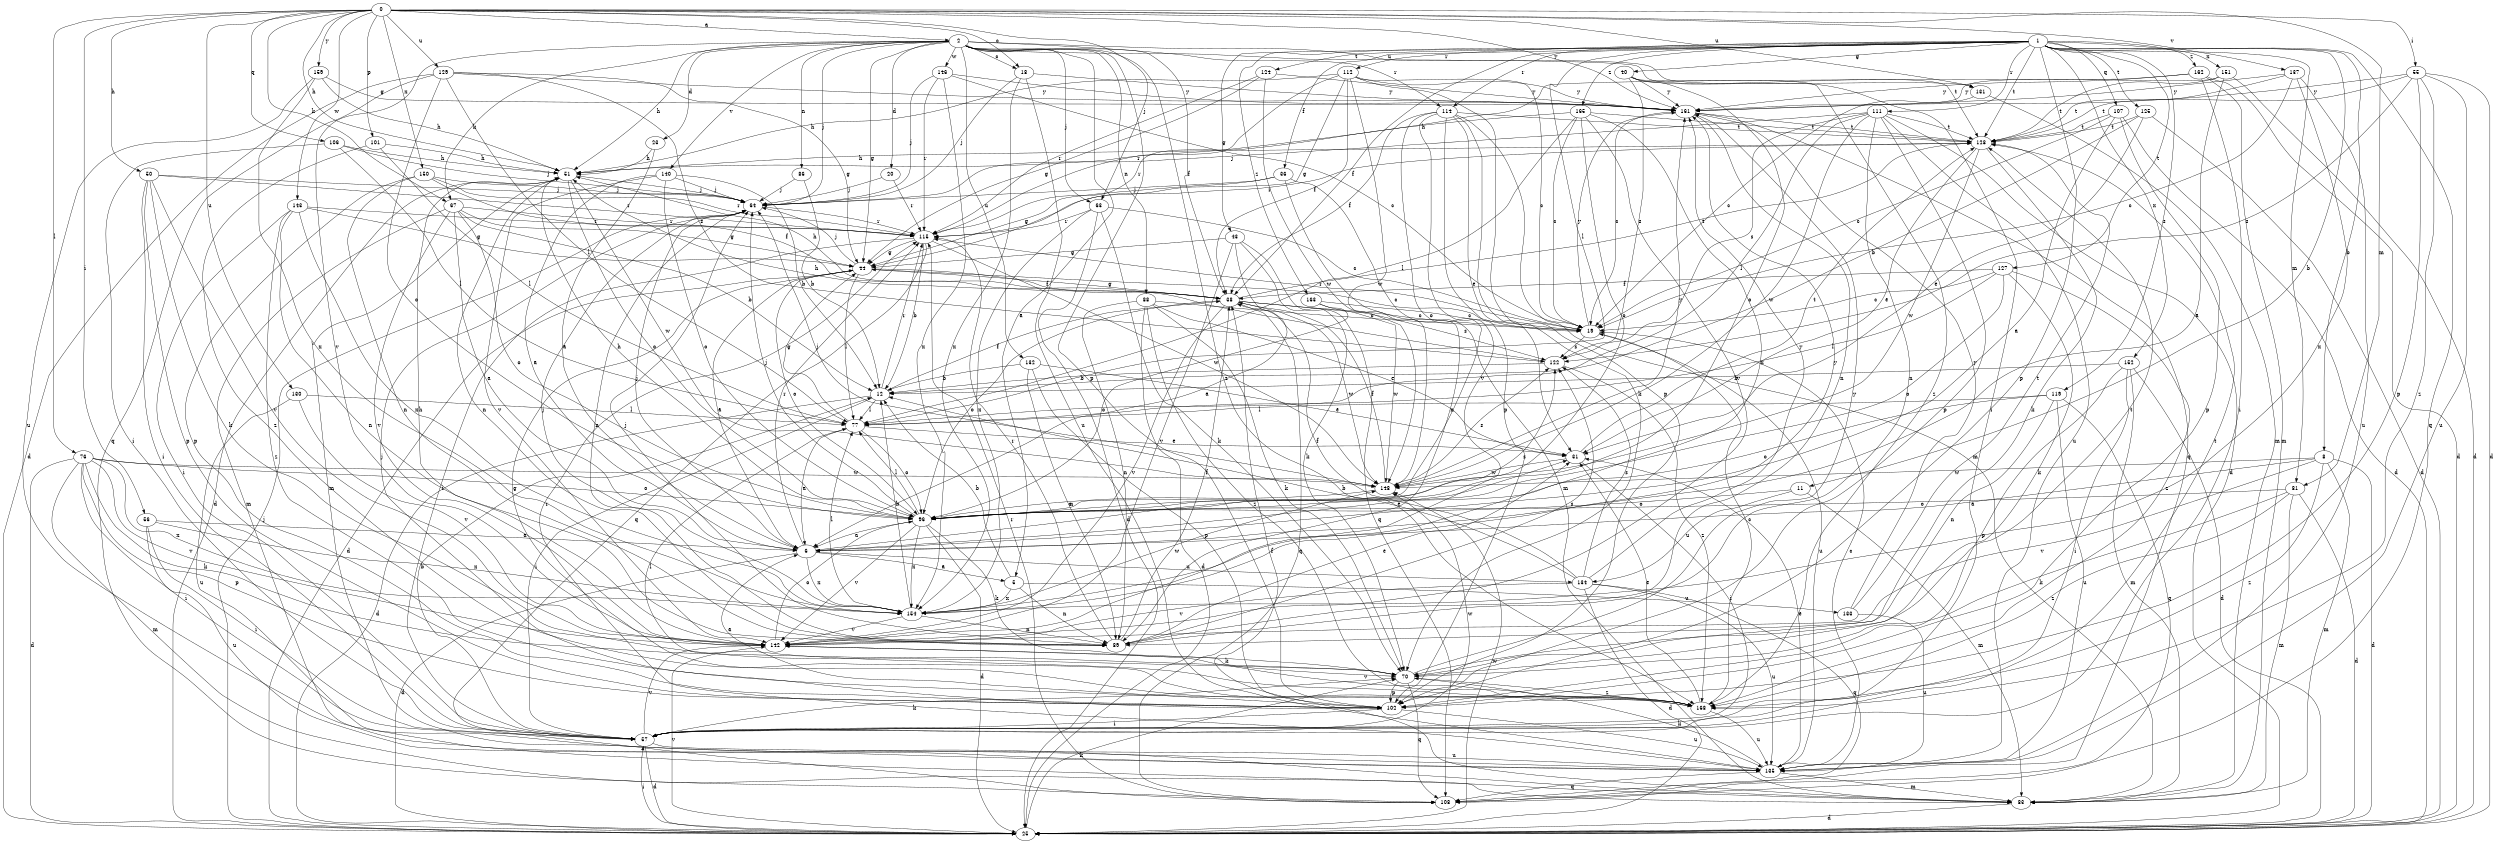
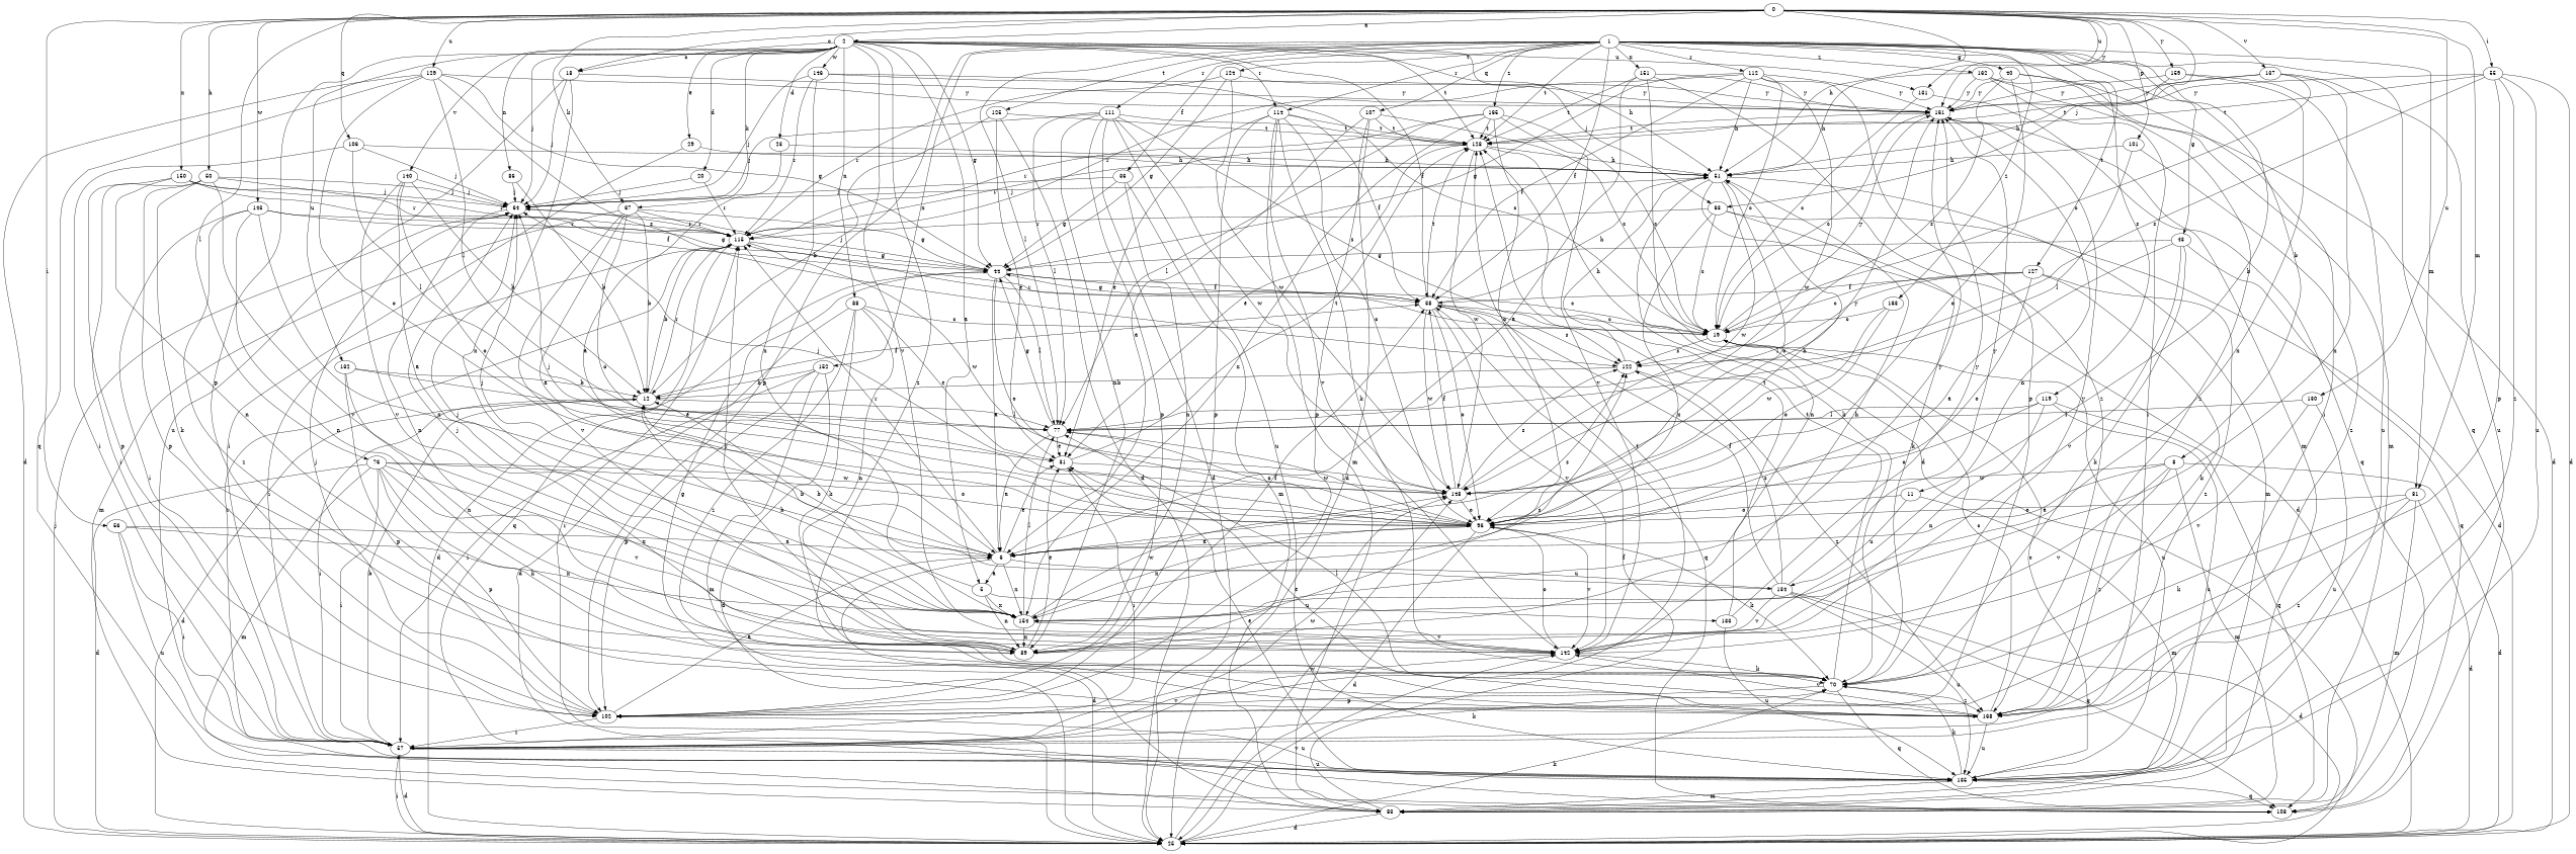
  strict digraph {
    0
    2
    18
    50
    51
    55
    56
    63
    67
    76
    81
    101
    106
    129
    130
    131
    137
    143
    150
    159
    161
    38
    102
    114
    128
    5
    20
    23
+   29
    44
    64
    86
    88
    132
    140
    142
    146
    168
    154
    135
    115
    57
    70
    89
    25
    83
    148
    96
    122
    6
    19
    12
    77
    108
    1
    8
    11
    36
    n59 [label=40]
    43
    107
    111
    112
    119
    124
    125
    127
    151
    152
    162
    163
    165
    134
    31
    133
    0 -> 2 [label=a]
    0 -> 18 [label=c]
    0 -> 50 [label=h]
    0 -> 51 [label=h]
    0 -> 55 [label=i]
    0 -> 56 [label=i]
    0 -> 63 [label=j]
    0 -> 67 [label=k]
    0 -> 76 [label=l]
    0 -> 81 [label=m]
    0 -> 101 [label=p]
    0 -> 106 [label=q]
    0 -> 129 [label=u]
    0 -> 130 [label=u]
    0 -> 131 [label=u]
    0 -> 137 [label=v]
    0 -> 143 [label=w]
    0 -> 150 [label=x]
    0 -> 159 [label=y]
    0 -> 161 [label=y]
    2 -> 18 [label=c]
    2 -> 51 [label=h]
    2 -> 63 [label=j]
    2 -> 67 [label=k]
    2 -> 131 [label=u]
    2 -> 38 [label=f]
    2 -> 102 [label=p]
    2 -> 114 [label=r]
    2 -> 128 [label=t]
    2 -> 5 [label=a]
    2 -> 20 [label=d]
    2 -> 23 [label=d]
+   2 -> 29 [label=e]
    2 -> 44 [label=g]
    2 -> 64 [label=j]
    2 -> 86 [label=n]
    2 -> 88 [label=n]
    2 -> 132 [label=u]
    2 -> 140 [label=v]
    2 -> 142 [label=v]
    2 -> 146 [label=w]
    2 -> 168 [label=z]
    18 -> 161 [label=y]
    18 -> 64 [label=j]
    18 -> 154 [label=x]
    18 -> 135 [label=u]
    50 -> 102 [label=p]
    50 -> 64 [label=j]
    50 -> 142 [label=v]
    50 -> 115 [label=r]
    50 -> 57 [label=i]
    50 -> 70 [label=k]
    51 -> 64 [label=j]
    51 -> 89 [label=n]
    51 -> 25 [label=d]
    51 -> 83 [label=m]
    51 -> 148 [label=w]
    51 -> 96 [label=o]
    55 -> 161 [label=y]
    55 -> 102 [label=p]
    55 -> 128 [label=t]
    55 -> 168 [label=z]
    55 -> 135 [label=u]
    55 -> 25 [label=d]
    55 -> 122 [label=s]
    56 -> 154 [label=x]
    56 -> 135 [label=u]
    56 -> 57 [label=i]
    56 -> 6 [label=a]
    63 -> 154 [label=x]
    63 -> 115 [label=r]
    63 -> 70 [label=k]
    63 -> 25 [label=d]
    63 -> 19 [label=c]
    67 -> 44 [label=g]
    67 -> 142 [label=v]
    67 -> 115 [label=r]
    67 -> 83 [label=m]
    67 -> 96 [label=o]
    67 -> 6 [label=a]
    67 -> 12 [label=b]
    76 -> 102 [label=p]
    76 -> 142 [label=v]
    76 -> 154 [label=x]
    76 -> 57 [label=i]
    76 -> 70 [label=k]
    76 -> 25 [label=d]
    76 -> 83 [label=m]
    76 -> 148 [label=w]
    76 -> 96 [label=o]
    81 -> 168 [label=z]
    81 -> 70 [label=k]
    81 -> 25 [label=d]
    81 -> 83 [label=m]
    81 -> 96 [label=o]
    101 -> 51 [label=h]
    101 -> 168 [label=z]
    101 -> 77 [label=l]
    106 -> 51 [label=h]
    106 -> 64 [label=j]
    106 -> 57 [label=i]
    106 -> 77 [label=l]
    129 -> 161 [label=y]
    129 -> 44 [label=g]
    129 -> 25 [label=d]
    129 -> 96 [label=o]
    129 -> 122 [label=s]
    129 -> 77 [label=l]
    129 -> 108 [label=q]
    130 -> 142 [label=v]
    130 -> 135 [label=u]
    130 -> 77 [label=l]
    131 -> 83 [label=m]
    131 -> 19 [label=c]
    137 -> 161 [label=y]
    137 -> 128 [label=t]
    137 -> 154 [label=x]
    137 -> 135 [label=u]
    137 -> 19 [label=c]
    143 -> 44 [label=g]
    143 -> 168 [label=z]
    143 -> 154 [label=x]
    143 -> 115 [label=r]
    143 -> 57 [label=i]
    143 -> 89 [label=n]
    150 -> 38 [label=f]
    150 -> 102 [label=p]
    150 -> 64 [label=j]
    150 -> 115 [label=r]
    150 -> 89 [label=n]
    159 -> 51 [label=h]
-   159 -> 161 [label=g]
+   159 -> 161 [label=y]
    159 -> 154 [label=x]
    159 -> 135 [label=u]
    161 -> 128 [label=t]
    161 -> 89 [label=n]
    161 -> 19 [label=c]
    161 -> 108 [label=q]
    38 -> 51 [label=h]
    38 -> 128 [label=t]
    38 -> 44 [label=g]
    38 -> 142 [label=v]
    38 -> 148 [label=w]
    38 -> 96 [label=o]
    38 -> 122 [label=s]
    38 -> 19 [label=c]
    38 -> 108 [label=q]
    102 -> 64 [label=j]
    102 -> 135 [label=u]
    102 -> 57 [label=i]
    102 -> 6 [label=a]
    114 -> 38 [label=f]
    114 -> 102 [label=p]
    114 -> 128 [label=t]
    114 -> 142 [label=v]
    114 -> 70 [label=k]
    114 -> 83 [label=m]
    114 -> 96 [label=o]
    114 -> 31 [label=e]
    128 -> 51 [label=h]
    128 -> 115 [label=r]
    128 -> 70 [label=k]
    128 -> 148 [label=w]
    128 -> 31 [label=e]
    5 -> 154 [label=x]
    5 -> 89 [label=n]
    5 -> 12 [label=b]
    5 -> 133 [label=u]
    20 -> 64 [label=j]
    20 -> 115 [label=r]
    23 -> 51 [label=h]
    23 -> 6 [label=a]
+   29 -> 51 [label=h]
+   29 -> 57 [label=i]
    44 -> 38 [label=f]
    44 -> 64 [label=j]
    44 -> 25 [label=d]
    44 -> 96 [label=o]
    44 -> 6 [label=a]
    44 -> 19 [label=c]
    44 -> 77 [label=l]
    64 -> 115 [label=r]
    64 -> 89 [label=n]
    86 -> 64 [label=j]
    86 -> 12 [label=b]
    88 -> 168 [label=z]
    88 -> 70 [label=k]
    88 -> 89 [label=n]
    88 -> 25 [label=d]
    88 -> 19 [label=c]
    88 -> 31 [label=e]
    132 -> 102 [label=p]
    132 -> 89 [label=n]
    132 -> 12 [label=b]
    132 -> 31 [label=e]
    140 -> 64 [label=j]
    140 -> 142 [label=v]
    140 -> 96 [label=o]
    140 -> 6 [label=a]
    140 -> 12 [label=b]
    142 -> 51 [label=h]
    142 -> 70 [label=k]
    142 -> 96 [label=o]
    146 -> 161 [label=y]
    146 -> 64 [label=j]
    146 -> 154 [label=x]
    146 -> 115 [label=r]
    146 -> 19 [label=c]
    168 -> 44 [label=g]
    168 -> 142 [label=v]
    168 -> 135 [label=u]
    168 -> 19 [label=c]
    168 -> 77 [label=l]
    168 -> 31 [label=e]
    154 -> 161 [label=y]
    154 -> 64 [label=j]
    154 -> 142 [label=v]
    154 -> 89 [label=n]
    154 -> 148 [label=w]
    154 -> 12 [label=b]
    154 -> 77 [label=l]
    135 -> 115 [label=r]
    135 -> 70 [label=k]
    135 -> 83 [label=m]
    135 -> 19 [label=c]
    135 -> 108 [label=q]
    135 -> 31 [label=e]
    115 -> 44 [label=g]
    115 -> 57 [label=i]
    115 -> 148 [label=w]
    115 -> 12 [label=b]
    115 -> 108 [label=q]
    57 -> 128 [label=t]
    57 -> 142 [label=v]
    57 -> 135 [label=u]
    57 -> 70 [label=k]
    57 -> 25 [label=d]
    57 -> 148 [label=w]
    57 -> 12 [label=b]
    70 -> 161 [label=y]
    70 -> 102 [label=p]
    70 -> 128 [label=t]
    70 -> 168 [label=z]
    70 -> 108 [label=q]
    89 -> 38 [label=f]
    89 -> 64 [label=j]
    89 -> 115 [label=r]
    89 -> 122 [label=s]
    89 -> 31 [label=e]
    25 -> 64 [label=j]
    25 -> 142 [label=v]
    25 -> 57 [label=i]
    25 -> 70 [label=k]
    25 -> 148 [label=w]
    83 -> 38 [label=f]
    83 -> 25 [label=d]
    148 -> 161 [label=y]
    148 -> 38 [label=f]
    148 -> 64 [label=j]
    148 -> 96 [label=o]
    148 -> 122 [label=s]
    96 -> 51 [label=h]
    96 -> 64 [label=j]
    96 -> 142 [label=v]
    96 -> 154 [label=x]
    96 -> 70 [label=k]
    96 -> 25 [label=d]
    96 -> 6 [label=a]
    96 -> 77 [label=l]
    122 -> 51 [label=h]
    122 -> 168 [label=z]
    122 -> 12 [label=b]
    6 -> 5 [label=a]
    6 -> 64 [label=j]
    6 -> 154 [label=x]
    6 -> 115 [label=r]
    6 -> 25 [label=d]
    6 -> 122 [label=s]
    6 -> 134 [label=u]
    6 -> 31 [label=e]
    19 -> 161 [label=y]
    19 -> 135 [label=u]
    19 -> 115 [label=r]
    19 -> 122 [label=s]
    12 -> 38 [label=f]
    12 -> 115 [label=r]
    12 -> 57 [label=i]
    12 -> 25 [label=d]
    12 -> 77 [label=l]
    77 -> 44 [label=g]
    77 -> 96 [label=o]
    77 -> 6 [label=a]
    77 -> 31 [label=e]
    108 -> 115 [label=r]
    1 -> 81 [label=m]
    1 -> 38 [label=f]
    1 -> 102 [label=p]
    1 -> 114 [label=r]
    1 -> 128 [label=t]
    1 -> 77 [label=l]
    1 -> 108 [label=q]
    1 -> 8 [label=b]
    1 -> 11 [label=b]
    1 -> 36 [label=f]
    1 -> n59 [label=g]
    1 -> 43 [label=g]
    1 -> 107 [label=q]
    1 -> 111 [label=r]
    1 -> 112 [label=r]
    1 -> 119 [label=s]
    1 -> 124 [label=t]
    1 -> 125 [label=t]
    1 -> 127 [label=t]
    1 -> 151 [label=x]
    1 -> 152 [label=x]
    1 -> 162 [label=z]
    1 -> 163 [label=z]
    1 -> 165 [label=z]
    8 -> 142 [label=v]
    8 -> 168 [label=z]
    8 -> 25 [label=d]
    8 -> 83 [label=m]
    8 -> 148 [label=w]
    8 -> 6 [label=a]
    11 -> 83 [label=m]
    11 -> 96 [label=o]
    11 -> 134 [label=u]
    36 -> 44 [label=g]
    36 -> 64 [label=j]
    36 -> 89 [label=n]
    36 -> 83 [label=m]
    n59 -> 161 [label=y]
    n59 -> 168 [label=z]
    n59 -> 57 [label=i]
    n59 -> 96 [label=o]
    n59 -> 122 [label=s]
    43 -> 44 [label=g]
    43 -> 142 [label=v]
    43 -> 70 [label=k]
    43 -> 6 [label=a]
    43 -> 108 [label=q]
    107 -> 102 [label=p]
    107 -> 128 [label=t]
    107 -> 25 [label=d]
    107 -> 6 [label=a]
    107 -> 19 [label=c]
    111 -> 102 [label=p]
    111 -> 128 [label=t]
    111 -> 64 [label=j]
    111 -> 135 [label=u]
    111 -> 89 [label=n]
    111 -> 25 [label=d]
    111 -> 148 [label=w]
    111 -> 122 [label=s]
    111 -> 77 [label=l]
    112 -> 51 [label=h]
    112 -> 161 [label=y]
    112 -> 38 [label=f]
    112 -> 102 [label=p]
    112 -> 44 [label=g]
    112 -> 115 [label=r]
    112 -> 148 [label=w]
    112 -> 19 [label=c]
    119 -> 135 [label=u]
    119 -> 89 [label=n]
    119 -> 96 [label=o]
    119 -> 77 [label=l]
    119 -> 108 [label=q]
    124 -> 161 [label=y]
    124 -> 44 [label=g]
    124 -> 115 [label=r]
    124 -> 148 [label=w]
    125 -> 128 [label=t]
    125 -> 25 [label=d]
    125 -> 12 [label=b]
    125 -> 31 [label=e]
    127 -> 38 [label=f]
    127 -> 168 [label=z]
    127 -> 70 [label=k]
    127 -> 96 [label=o]
    127 -> 19 [label=c]
    127 -> 77 [label=l]
    151 -> 161 [label=y]
    151 -> 128 [label=t]
+   151 -> 168 [label=z]
    151 -> 25 [label=d]
    151 -> 6 [label=a]
    152 -> 102 [label=p]
    152 -> 57 [label=i]
    152 -> 25 [label=d]
    152 -> 83 [label=m]
    152 -> 12 [label=b]
    162 -> 51 [label=h]
    162 -> 161 [label=y]
    162 -> 57 [label=i]
    162 -> 25 [label=d]
    162 -> 83 [label=m]
    163 -> 148 [label=w]
    163 -> 96 [label=o]
    163 -> 19 [label=c]
    165 -> 128 [label=t]
    165 -> 142 [label=v]
    165 -> 154 [label=x]
    165 -> 115 [label=r]
    165 -> 96 [label=o]
    165 -> 19 [label=c]
    165 -> 77 [label=l]
    134 -> 161 [label=y]
    134 -> 38 [label=f]
    134 -> 142 [label=v]
    134 -> 135 [label=u]
    134 -> 25 [label=d]
    134 -> 122 [label=s]
    134 -> 12 [label=b]
    134 -> 108 [label=q]
    31 -> 128 [label=t]
    31 -> 57 [label=i]
    31 -> 148 [label=w]
    133 -> 161 [label=y]
    133 -> 128 [label=t]
    133 -> 135 [label=u]
  }
